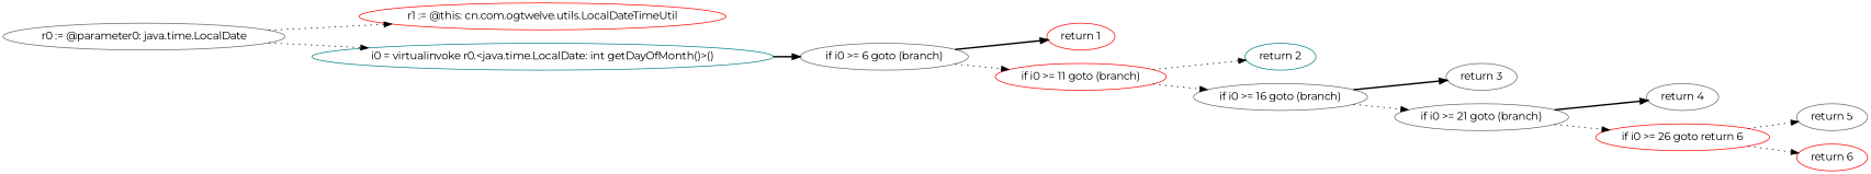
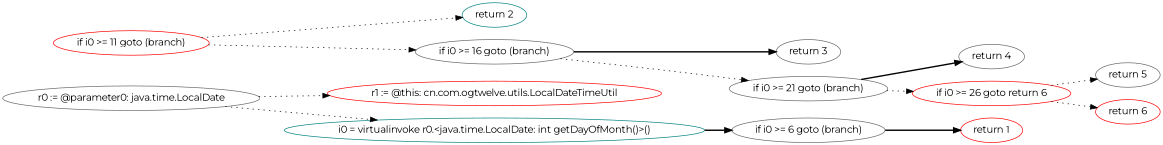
  digraph {
    fontname=Montserrat
    rankdir=LR
    node [color=gray40 fontname=Montserrat]
    edge [fontname=Montserrat style=dotted]
    "r0 := @parameter0: java.time.LocalDate"
    "r1 := @this: cn.com.ogtwelve.utils.LocalDateTimeUtil" [color=red]
    "i0 = virtualinvoke r0.<java.time.LocalDate: int getDayOfMonth()>()" [color=teal]
    "if i0 >= 6 goto (branch)"
    "return 1" [color=red]
    "if i0 >= 11 goto (branch)" [color=red]
    "return 2" [color=teal]
    "if i0 >= 16 goto (branch)"
    "return 3"
    "if i0 >= 21 goto (branch)"
    "return 4"
    "if i0 >= 26 goto return 6" [color=red]
    "return 5"
    "return 6" [color=red]
    "r0 := @parameter0: java.time.LocalDate" -> "r1 := @this: cn.com.ogtwelve.utils.LocalDateTimeUtil"
    "r0 := @parameter0: java.time.LocalDate" -> "i0 = virtualinvoke r0.<java.time.LocalDate: int getDayOfMonth()>()"
    "i0 = virtualinvoke r0.<java.time.LocalDate: int getDayOfMonth()>()" -> "if i0 >= 6 goto (branch)" [style=bold]
    "if i0 >= 6 goto (branch)" -> "return 1" [style=bold]
-   "if i0 >= 6 goto (branch)" -> "if i0 >= 11 goto (branch)"
    "if i0 >= 11 goto (branch)" -> "return 2"
    "if i0 >= 11 goto (branch)" -> "if i0 >= 16 goto (branch)"
    "if i0 >= 16 goto (branch)" -> "return 3" [style=bold]
    "if i0 >= 16 goto (branch)" -> "if i0 >= 21 goto (branch)"
    "if i0 >= 21 goto (branch)" -> "return 4" [style=bold]
    "if i0 >= 21 goto (branch)" -> "if i0 >= 26 goto return 6"
    "if i0 >= 26 goto return 6" -> "return 5"
    "if i0 >= 26 goto return 6" -> "return 6"
  }
